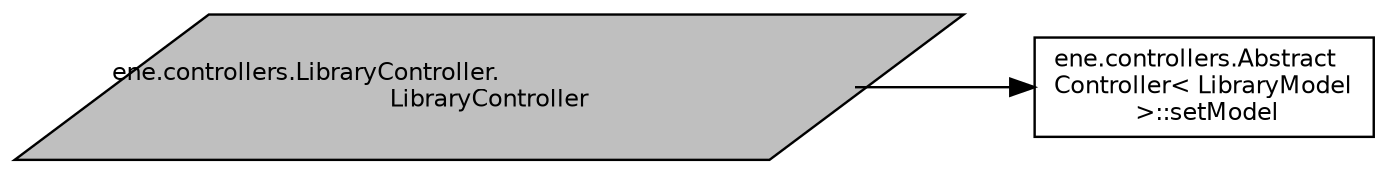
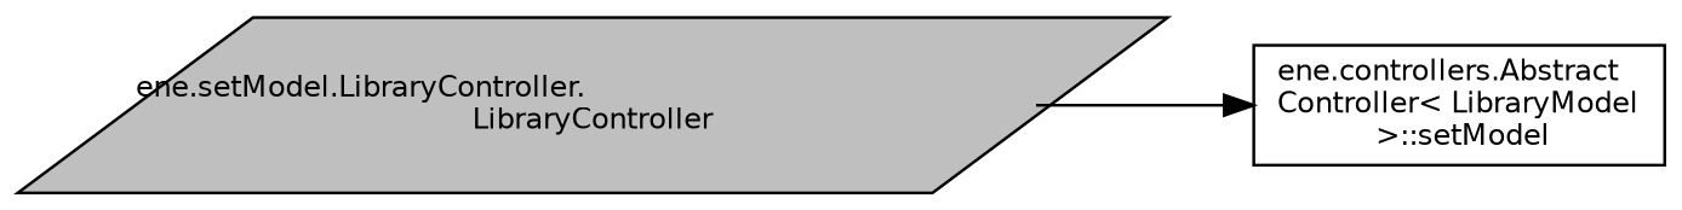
  digraph {
    rankdir=LR
    node [color=black fontname=Helvetica fontsize=10]
-   n1 [fillcolor=grey75 fontcolor=black height=0.2 label="ene.controllers.LibraryController.\lLibraryController" shape=parallelogram style=filled width=0.4]
+   n1 [fillcolor=grey75 fontcolor=black height=0.2 label="ene.setModel.LibraryController.\lLibraryController" shape=parallelogram style=filled width=0.4]
    n2 [height=0.2 label="ene.controllers.Abstract\lController\< LibraryModel\l \>::setModel" shape=box width=0.4]
    n1 -> n2 [color=black fontname=Helvetica fontsize=10 labelfontname=Helvetica labelfontsize=10 style=solid arrowhead=normal]
  }
